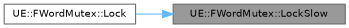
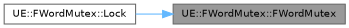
  digraph {
    rankdir=RL
    node [fontname=Helvetica fontsize=10 shape=box style=filled]
-   n1 [color=gray40 fillcolor=grey60 fontcolor=black height=0.2 label="UE::FWordMutex::LockSlow" width=0.4]
+   n1 [color=gray40 fillcolor=grey60 fontcolor=black height=0.2 label="UE::FWordMutex::FWordMutex" width=0.4]
    n2 [color=grey40 fillcolor=white height=0.2 label="UE::FWordMutex::Lock" width=0.4]
    n1 -> n2 [color=steelblue1 dir=back fontname=Helvetica fontsize=10 labelfontname=Helvetica labelfontsize=10 style=solid]
  }
